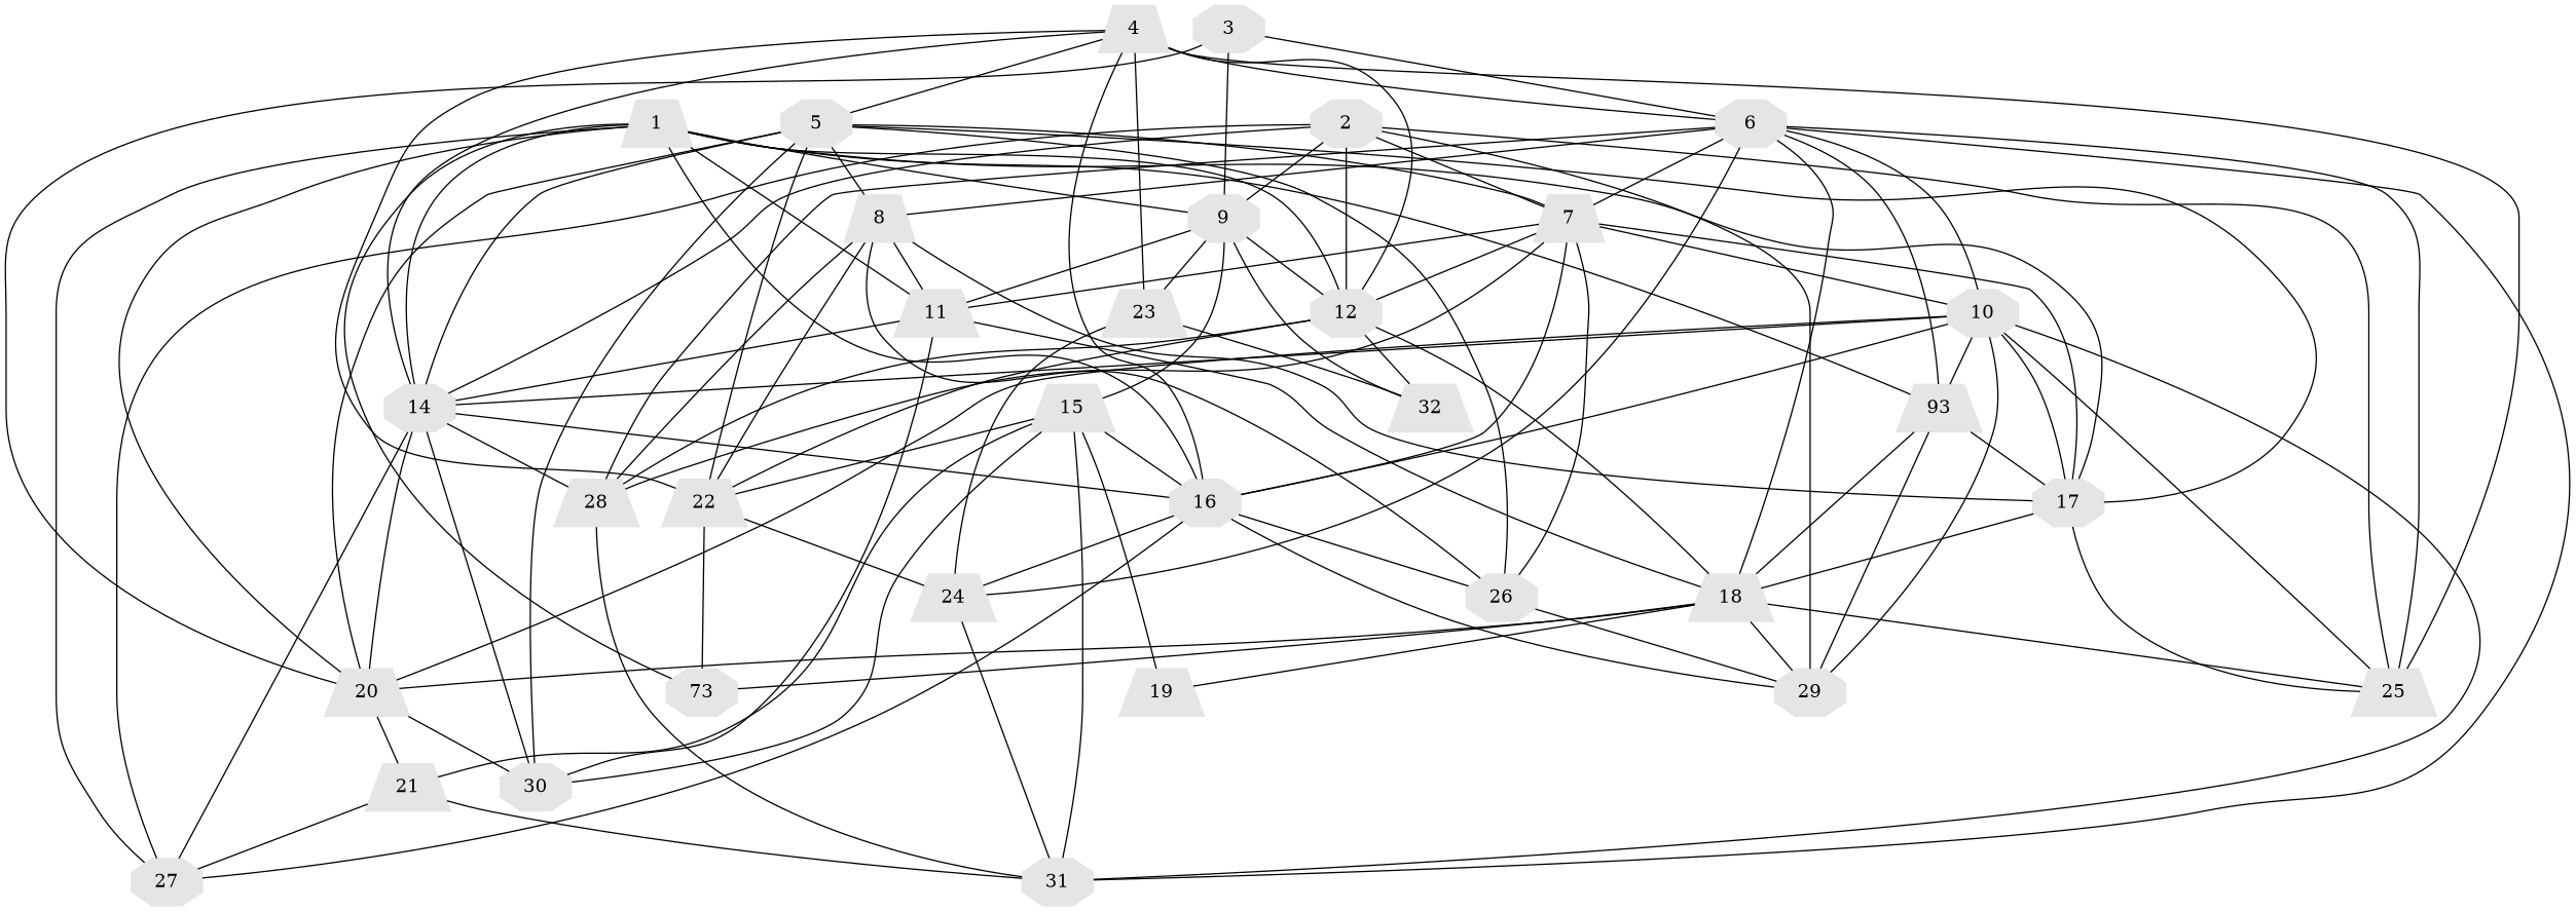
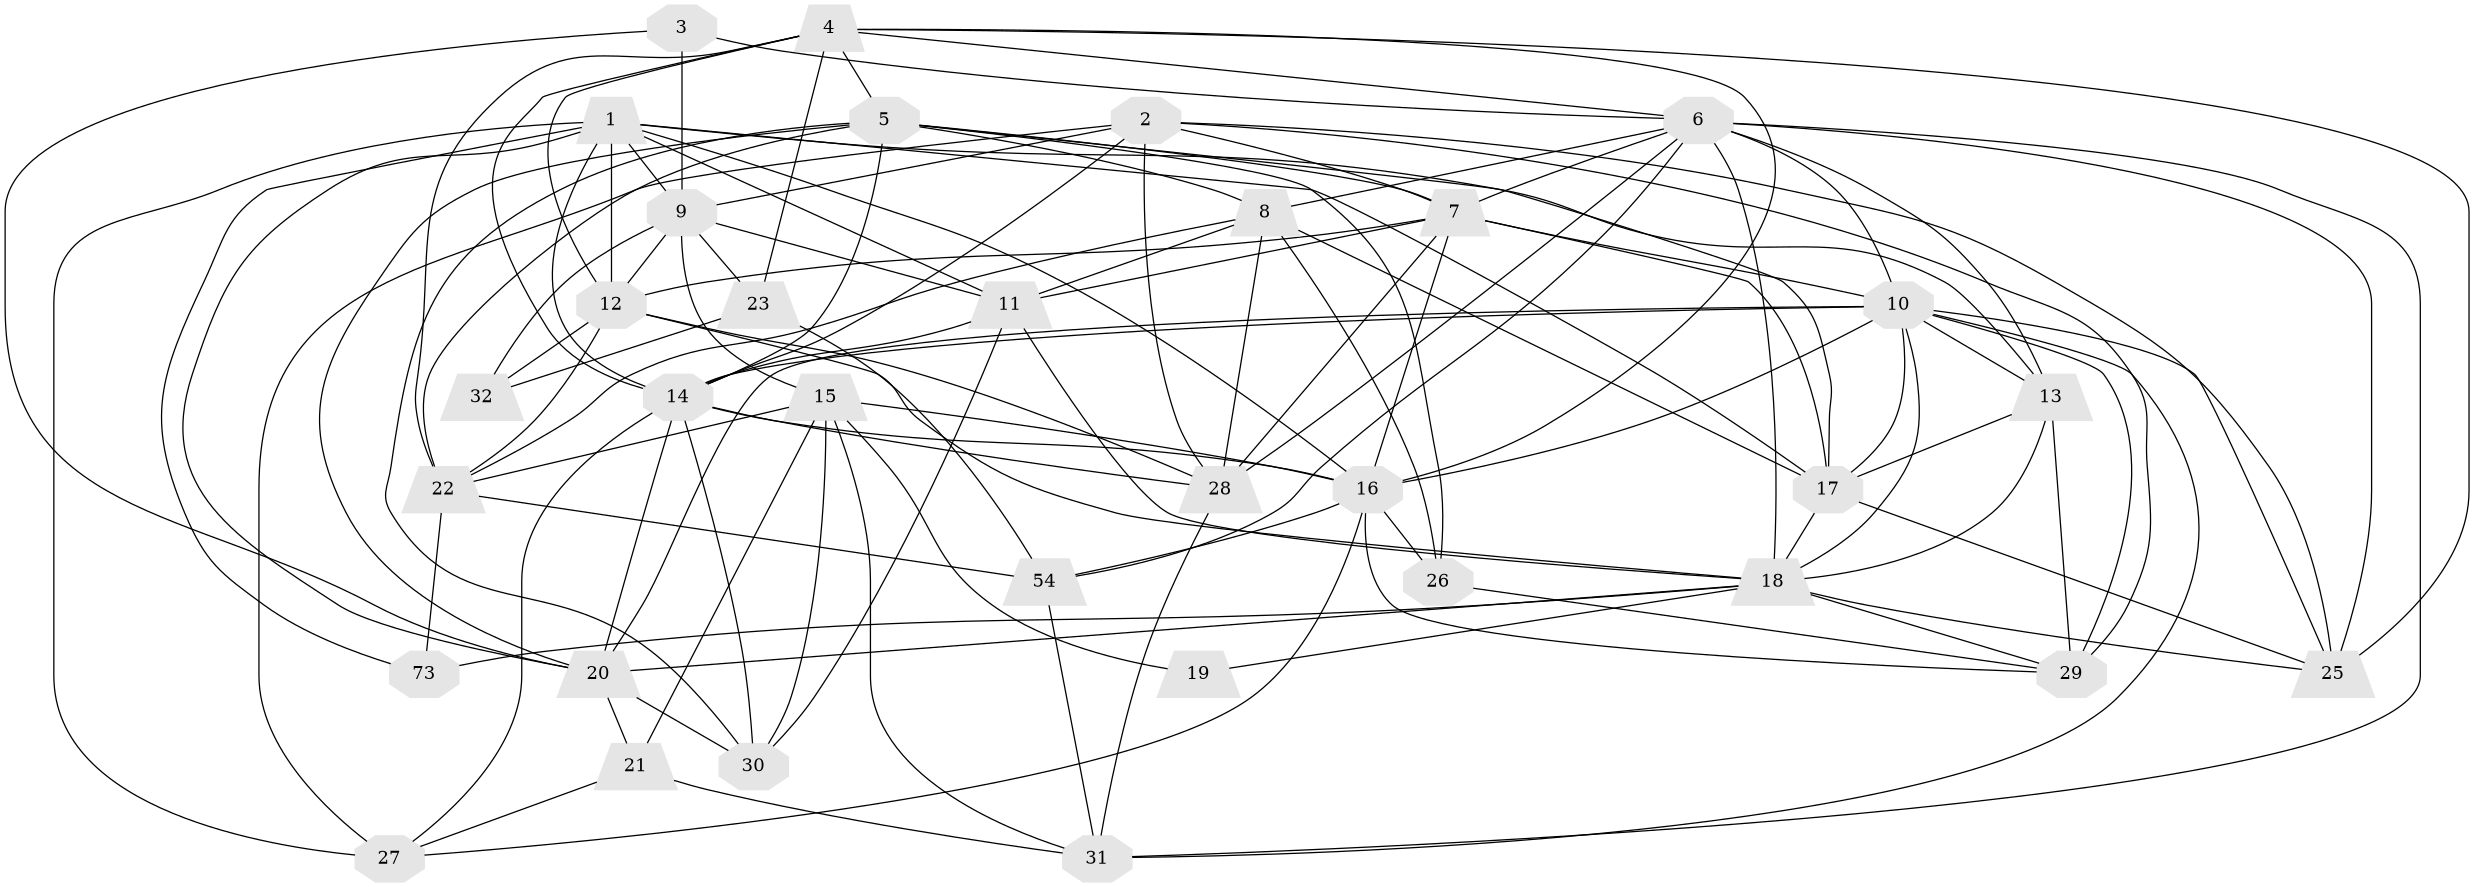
  graph {
    node [color=gray90 shape=trapezium style=filled]
    edge [weight=1.0]
    9 [shape=octagon]
    1
    11
    12 [shape=octagon]
-   13 [label=93]
+   13
    14 [shape=octagon]
    16 [shape=octagon]
    17 [shape=octagon]
    20
    27 [shape=octagon]
    n11 [label=73 shape=octagon]
    23
    15
    32
    30 [shape=octagon]
    18
    28
    22
    29 [shape=octagon]
    26 [shape=octagon]
-   24
+   24 [label=54]
    25
    21
    31 [shape=octagon]
    2 [shape=octagon]
    7
    10 [shape=octagon]
    3 [shape=octagon]
    6 [shape=octagon]
    8
    4
    5 [shape=octagon]
    19
    9 -- 11
    9 -- 12
    9 -- 23 [weight=2.0]
    9 -- 15 [weight=2.0]
    9 -- 32 [weight=2.0]
    1 -- 9
    1 -- 11 [weight=2.0]
    1 -- 12
    1 -- 13
    1 -- 14
    1 -- 16
    1 -- 17
    1 -- 20
    1 -- 27
    1 -- n11
    11 -- 14
    11 -- 30
    11 -- 18
    12 -- 32
    12 -- 18
    12 -- 28
    12 -- 22
    13 -- 17
    13 -- 18
    13 -- 29 [weight=2.0]
    14 -- 16
    14 -- 20
    14 -- 27
    14 -- 30
    14 -- 28
    16 -- 27
    16 -- 29
    16 -- 26 [weight=2.0]
    16 -- 24
    17 -- 18 [weight=2.0]
    17 -- 25
    20 -- 30 [weight=2.0]
    20 -- 21 [weight=2.0]
    23 -- 32
    23 -- 24
    15 -- 16 [weight=2.0]
    15 -- 30
    15 -- 22
    15 -- 21 [weight=2.0]
    15 -- 31
    15 -- 19 [weight=3.0]
    18 -- 20
    18 -- n11
    18 -- 29
    18 -- 25
    18 -- 19
    28 -- 31
    22 -- n11 [weight=2.0]
    22 -- 24 [weight=2.0]
    26 -- 29
    24 -- 31
    21 -- 27
    21 -- 31
    2 -- 9
    2 -- 14
    2 -- 27 [weight=2.0]
-   2 -- 12 [weight=2.0]
+   2 -- 28 [weight=2.0]
    2 -- 29 [weight=2.0]
    2 -- 25
    2 -- 7
    7 -- 11
    7 -- 12
    7 -- 16
    7 -- 17
    7 -- 28
-   7 -- 26
    7 -- 10
    10 -- 13
    10 -- 14
    10 -- 16
    10 -- 17 [weight=2.0]
    10 -- 20
+   10 -- 18
    10 -- 29
    10 -- 25
    10 -- 31
    3 -- 9 [weight=2.0]
    3 -- 20
    3 -- 6
    6 -- 13 [weight=2.0]
    6 -- 18
    6 -- 28
    6 -- 24
    6 -- 25
    6 -- 31
    6 -- 7
    6 -- 10
    6 -- 8
    8 -- 11
    8 -- 17
    8 -- 28
    8 -- 22
    8 -- 26
    4 -- 12
    4 -- 14
    4 -- 16
    4 -- 23 [weight=2.0]
    4 -- 22 [weight=2.0]
    4 -- 25 [weight=3.0]
    4 -- 6
    4 -- 5
    5 -- 14 [weight=2.0]
    5 -- 17
    5 -- 20
    5 -- 30
    5 -- 22
    5 -- 26
    5 -- 7
    5 -- 8
  }
